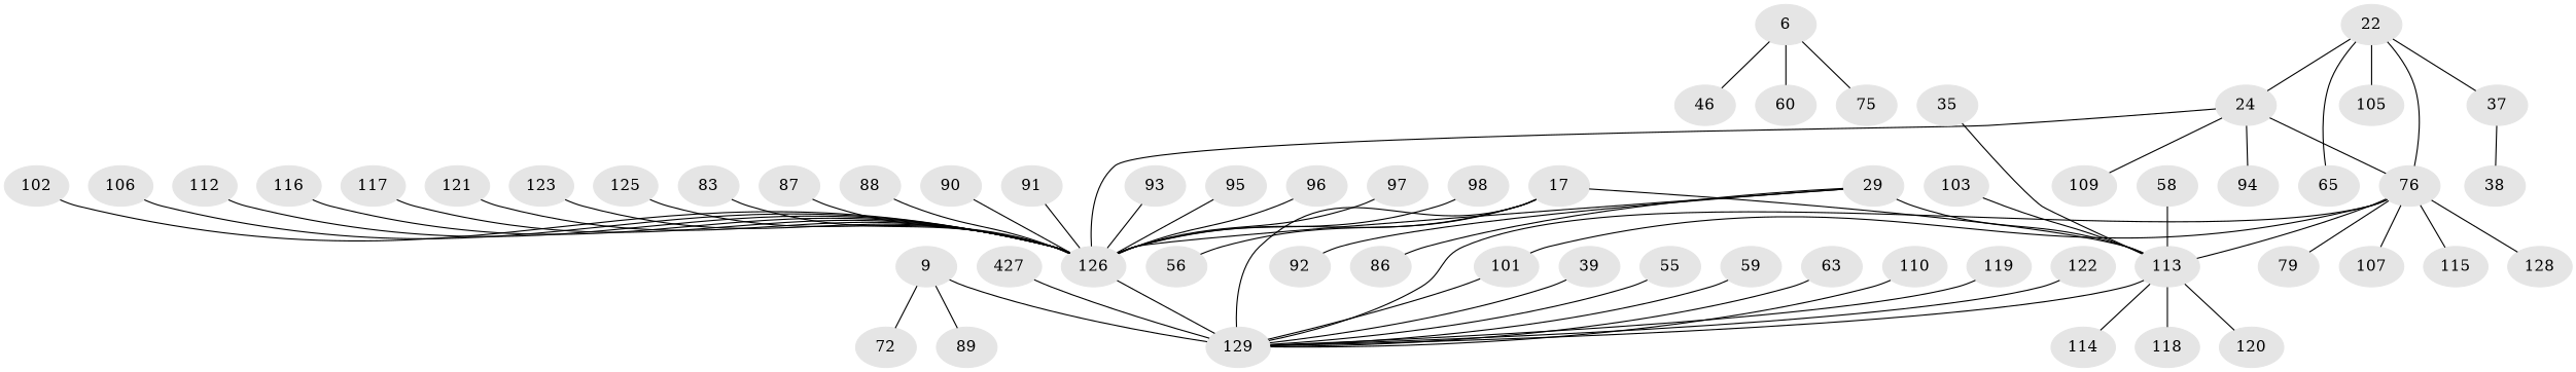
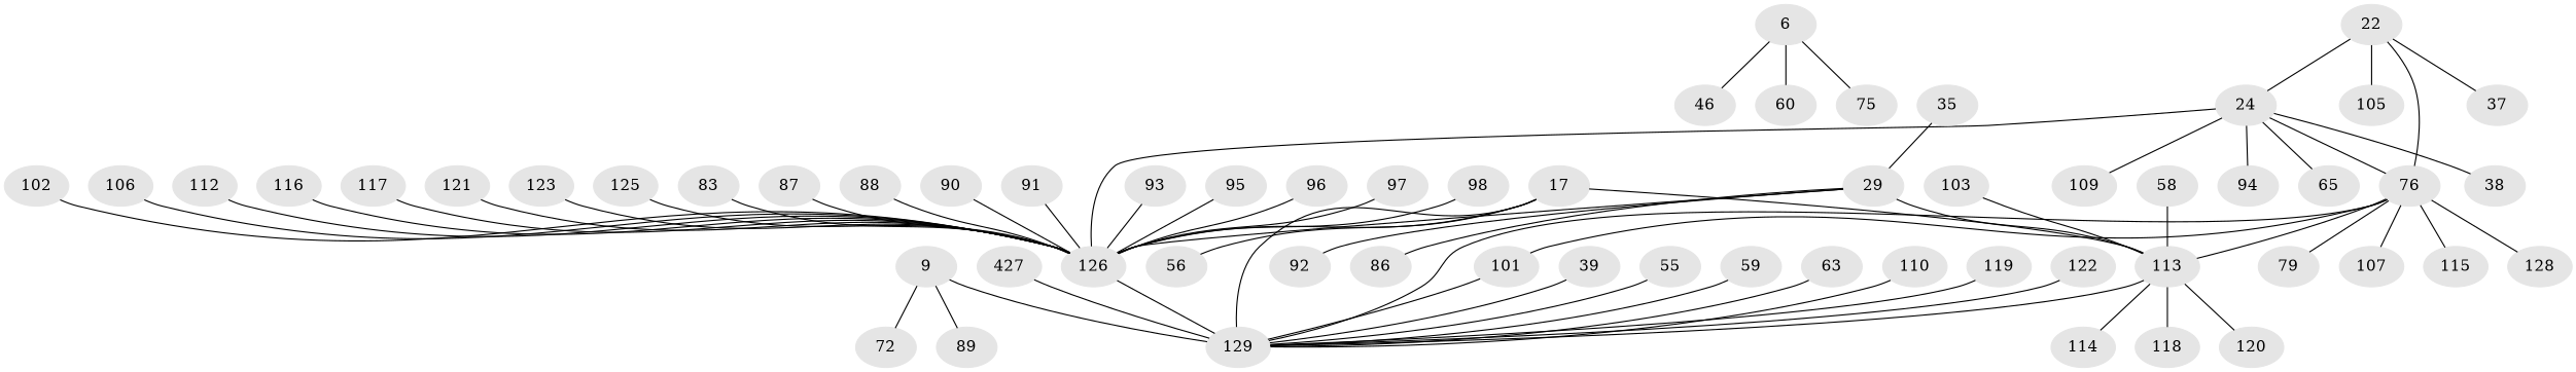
  graph {
    node [color=gray90 style=filled]
    6 [super="+4"]
    46
    60
    75
    126 [super="+66+33+104+36+44+51+54+62+68+73+74+77+81"]
    129 [super="+80+84+12"]
    9 [super="+7"]
    72
    89
    17 [super="+16"]
    56
    113 [super="+28+34+67+99+30"]
    114 [super="+82"]
    118
    120 [super="+48"]
    22 [super="+19"]
    24 [super="+20"]
    37
    76 [super="+23"]
    105
    38
    65 [super="+41"]
    94
    109 [super="+78"]
    79
    101 [super="+52"]
    107 [super="+53"]
    115
    128 [super="+43+45"]
    29 [super="+26"]
    86
    92 [super="+70"]
    n33 [label=35]
    39
    55
    58
    59 [super="+42"]
    63
    83
    87
    88
    90
    91
    93
    95
    96
    97
    98
    102 [super="+71"]
    103
    106
    110
    112
    116
    117
    119 [super="+111"]
    121
    122
    123
    125
    n61 [label=427 super="+108"]
    6 -- 46
    6 -- 60
    6 -- 75
    126 -- 129 [weight=4]
    9 -- 129 [weight=8]
    9 -- 72
    9 -- 89
    17 -- 126 [weight=9]
    17 -- 129
    17 -- 56
    17 -- 113
    113 -- 129 [weight=2]
    113 -- 114
    113 -- 118
    113 -- 120
    22 -- 24 [weight=4]
    22 -- 37
    22 -- 76 [weight=4]
    22 -- 105
    24 -- 126 [weight=2]
    24 -- 76 [weight=4]
-   37 -- 38
-   22 -- 65
+   24 -- 38
+   24 -- 65
    24 -- 94
    24 -- 109
    76 -- 129 [weight=2]
    76 -- 113 [weight=2]
    76 -- 79
    76 -- 101
    76 -- 107
    76 -- 115
    76 -- 128
    101 -- 129 [weight=2]
    29 -- 126
    29 -- 113 [weight=8]
    29 -- 86
    29 -- 92
-   n33 -- 113
+   n33 -- 29
    39 -- 129
    55 -- 129
    58 -- 113
    59 -- 129
    63 -- 129
    83 -- 126
    87 -- 126
    88 -- 126
    90 -- 126
    91 -- 126
    93 -- 126
    95 -- 126
    96 -- 126
    97 -- 126
    98 -- 126
    102 -- 126
    103 -- 113
    106 -- 126
    110 -- 129
    112 -- 126
    116 -- 126
    117 -- 126
    119 -- 129
    121 -- 126
    122 -- 129
    123 -- 126
    125 -- 126
    n61 -- 129
  }
